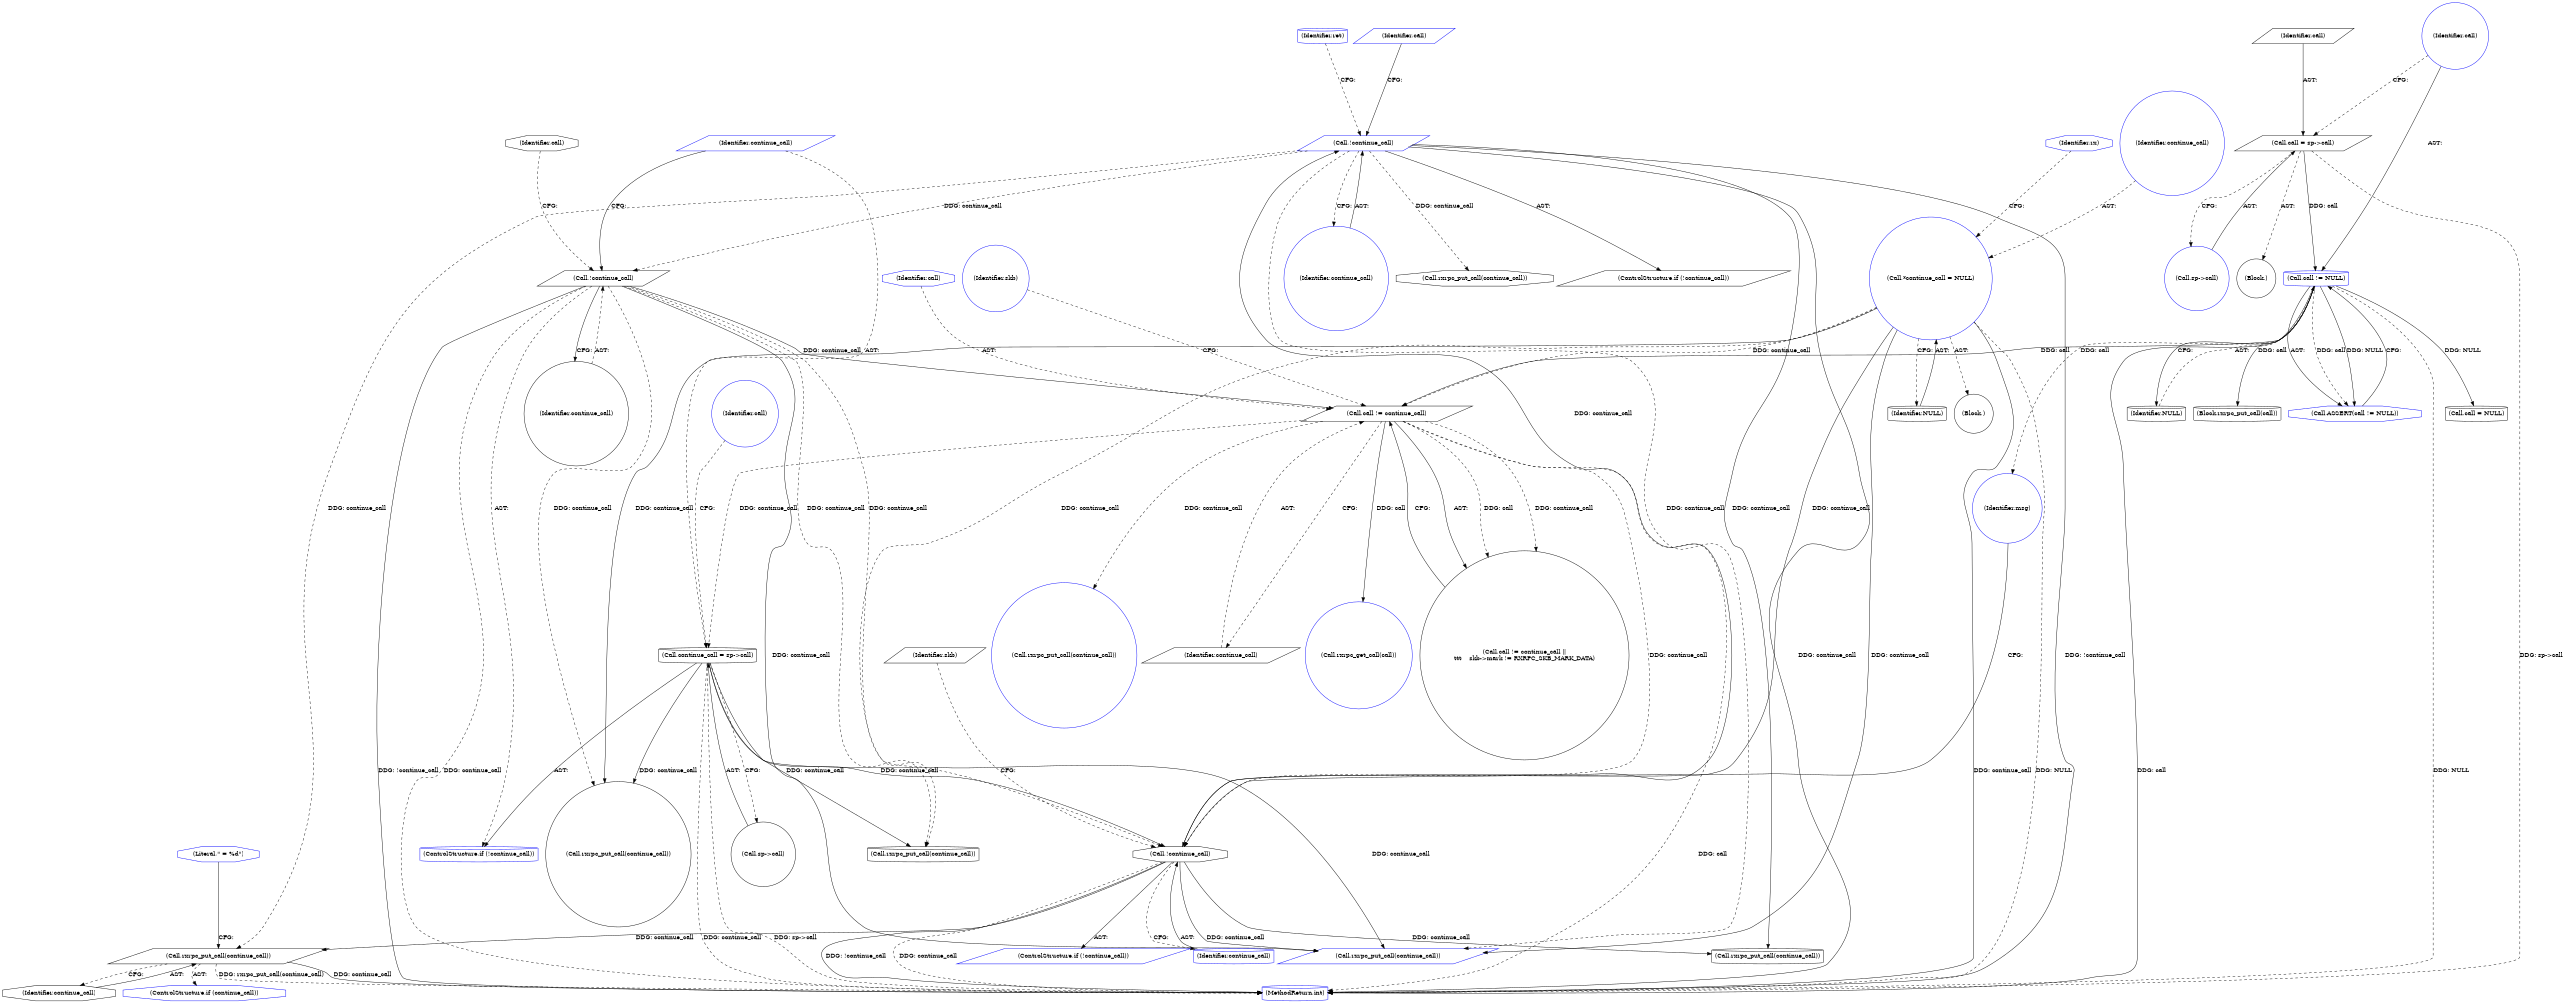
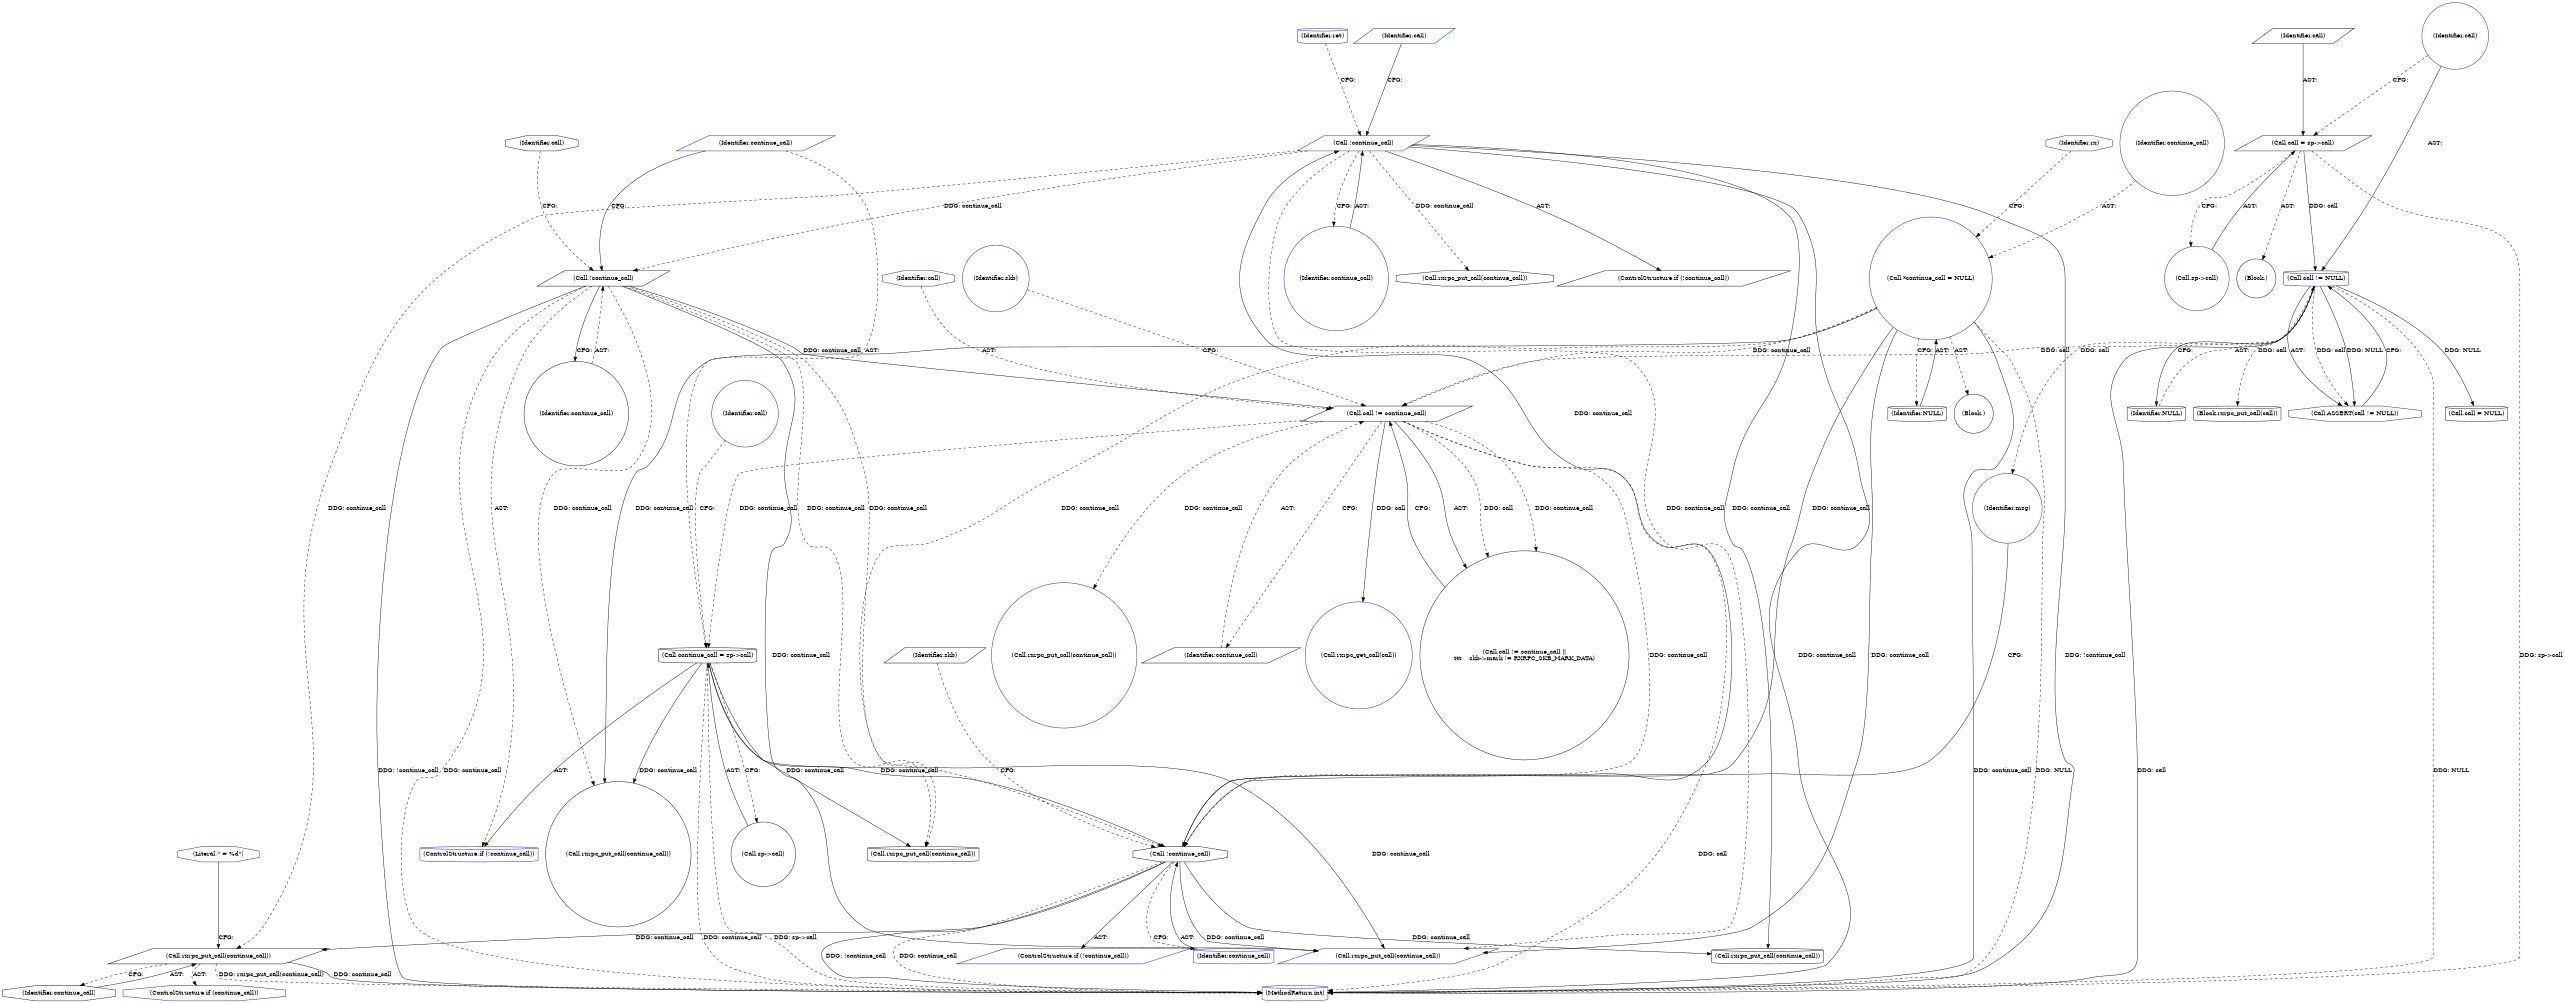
  digraph {
    node [color=black shape=circle]
    edge [style=dashed]
    n1 [label="(Call,rxrpc_put_call(continue_call))" shape=parallelogram]
    n2 [color=blue label="(ControlStructure,if (continue_call))" shape=octagon]
    n3 [color=blue label="(MethodReturn,int)" shape=cylinder]
    n4 [label="(Identifier,continue_call)" shape=octagon]
    n5 [color=blue label="(Call,!continue_call)" shape=parallelogram]
    n6 [label="(Call,!continue_call)" shape=parallelogram]
    n7 [color=blue label="(Identifier,continue_call)"]
    n8 [label="(Call,rxrpc_put_call(continue_call))" shape=octagon]
    n9 [color=blue label="(Call,rxrpc_put_call(continue_call))" shape=parallelogram]
    n10 [label="(Call,rxrpc_put_call(continue_call))" shape=cylinder]
    n11 [label="(ControlStructure,if (!continue_call))" shape=parallelogram]
    n12 [label="(Call,!continue_call)" shape=octagon]
    n13 [label="(Call,call != continue_call)" shape=parallelogram]
    n14 [label="(Call,rxrpc_put_call(continue_call))"]
    n15 [label="(Call,rxrpc_put_call(continue_call))" shape=cylinder]
    n16 [color=blue label="(ControlStructure,if (!continue_call))" shape=cylinder]
    n17 [label="(Identifier,continue_call)"]
    n18 [color=blue label="(Identifier,continue_call)" shape=cylinder]
    n19 [color=blue label="(ControlStructure,if (!continue_call))" shape=parallelogram]
    n20 [color=blue label="(Call,*continue_call = NULL)"]
    n21 [label="(Identifier,NULL)" shape=cylinder]
    n22 [label="(Block,)"]
    n23 [color=blue label="(Call,rxrpc_put_call(continue_call))"]
    n24 [label="(Identifier,continue_call)" shape=parallelogram]
    n25 [color=blue label="(Call,rxrpc_get_call(call))"]
    n26 [label="(Call,call != continue_call ||\n\t\t\t    skb->mark != RXRPC_SKB_MARK_DATA)"]
    n27 [label="(Call,continue_call = sp->call)" shape=cylinder]
    n28 [color=blue label="(Call,call != NULL)" shape=cylinder]
    n29 [label="(Call,call = NULL)" shape=cylinder]
    n30 [label="(Identifier,NULL)" shape=cylinder]
    n31 [label="(Block,rxrpc_put_call(call))" shape=cylinder]
    n32 [color=blue label="(Call,ASSERT(call != NULL))" shape=octagon]
    n33 [color=blue label="(Identifier,msg)"]
    n34 [label="(Call,call = sp->call)" shape=parallelogram]
    n35 [color=blue label="(Call,sp->call)"]
    n36 [label="(Block,)"]
    n37 [label="(Call,sp->call)"]
    n38 [label="(Identifier,call)" shape=parallelogram]
    n39 [label="(Identifier,call)" shape=octagon]
    n40 [color=blue label="(Identifier,call)" shape=octagon]
    n41 [color=blue label="(Identifier,call)"]
    n42 [color=blue label="(Identifier,call)" shape=parallelogram]
    n43 [color=blue label="(Identifier,skb)"]
    n44 [color=blue label="(Identifier,ret)" shape=cylinder]
    n45 [label="(Identifier,skb)" shape=parallelogram]
    n46 [color=blue label="(Identifier,rx)" shape=octagon]
    n47 [color=blue label="(Identifier,continue_call)"]
    n48 [color=blue label="(Identifier,continue_call)" shape=parallelogram]
    n49 [color=blue label="(Identifier,call)"]
    n50 [color=blue label="(Literal,\" = %d\")" shape=octagon]
    n1 -> n2 [label="AST: "]
    n1 -> n3 [label="DDG: rxrpc_put_call(continue_call)"]
    n1 -> n3 [label="DDG: continue_call" style=solid]
    n1 -> n4 [label="CFG: "]
    n4 -> n1 [label="AST: " style=solid]
    n5 -> n1 [label="DDG: continue_call"]
    n5 -> n3 [label="DDG: continue_call" style=solid]
    n5 -> n3 [label="DDG: !continue_call" style=solid]
    n5 -> n6 [label="DDG: continue_call"]
    n5 -> n7 [label="CFG: "]
    n5 -> n8 [label="DDG: continue_call"]
    n5 -> n9 [label="DDG: continue_call"]
    n5 -> n10 [label="DDG: continue_call" style=solid]
    n5 -> n11 [label="AST: " style=solid]
    n6 -> n3 [label="DDG: !continue_call" style=solid]
    n6 -> n3 [label="DDG: continue_call"]
    n6 -> n9 [label="DDG: continue_call" style=solid]
    n6 -> n12 [label="DDG: continue_call"]
    n6 -> n13 [label="DDG: continue_call" style=solid]
    n6 -> n14 [label="DDG: continue_call"]
    n6 -> n15 [label="DDG: continue_call"]
    n6 -> n16 [label="AST: "]
    n6 -> n17 [label="CFG: " style=solid]
    n7 -> n5 [label="AST: " style=solid]
    n12 -> n1 [label="DDG: continue_call" style=solid]
    n12 -> n3 [label="DDG: !continue_call" style=solid]
    n12 -> n3 [label="DDG: continue_call"]
    n12 -> n5 [label="DDG: continue_call" style=solid]
    n12 -> n9 [label="DDG: continue_call" style=solid]
    n12 -> n10 [label="DDG: continue_call" style=solid]
    n12 -> n18 [label="CFG: "]
    n12 -> n19 [label="AST: " style=solid]
    n13 -> n3 [label="DDG: call"]
    n13 -> n12 [label="DDG: continue_call"]
    n13 -> n23 [label="DDG: continue_call"]
    n13 -> n24 [label="CFG: "]
    n13 -> n25 [label="DDG: call" style=solid]
    n13 -> n26 [label="AST: " style=solid]
    n13 -> n26 [label="DDG: call"]
    n13 -> n26 [label="DDG: continue_call"]
    n13 -> n27 [label="DDG: continue_call"]
    n17 -> n6 [label="AST: "]
    n18 -> n12 [label="AST: " style=solid]
    n20 -> n3 [label="DDG: continue_call" style=solid]
    n20 -> n3 [label="DDG: NULL"]
    n20 -> n9 [label="DDG: continue_call" style=solid]
    n20 -> n12 [label="DDG: continue_call" style=solid]
    n20 -> n13 [label="DDG: continue_call"]
    n20 -> n14 [label="DDG: continue_call" style=solid]
    n20 -> n15 [label="DDG: continue_call"]
    n20 -> n21 [label="CFG: "]
    n20 -> n22 [label="AST: "]
    n21 -> n20 [label="AST: " style=solid]
    n24 -> n13 [label="AST: "]
    n26 -> n13 [label="CFG: " style=solid]
    n27 -> n3 [label="DDG: continue_call"]
    n27 -> n3 [label="DDG: sp->call"]
    n27 -> n9 [label="DDG: continue_call" style=solid]
    n27 -> n12 [label="DDG: continue_call" style=solid]
    n27 -> n14 [label="DDG: continue_call" style=solid]
    n27 -> n15 [label="DDG: continue_call" style=solid]
    n27 -> n16 [label="AST: " style=solid]
    n27 -> n37 [label="CFG: "]
    n28 -> n3 [label="DDG: call" style=solid]
    n28 -> n3 [label="DDG: NULL"]
-   n28 -> n13 [label="DDG: call" style=solid]
+   n28 -> n13 [label="DDG: call"]
    n28 -> n29 [label="DDG: NULL" style=solid]
    n28 -> n30 [label="CFG: " style=solid]
-   n28 -> n31 [label="DDG: call" style=solid]
+   n28 -> n31 [label="DDG: call"]
    n28 -> n32 [label="AST: " style=solid]
    n28 -> n32 [label="DDG: call"]
    n28 -> n32 [label="DDG: NULL" style=solid]
    n28 -> n33 [label="DDG: call"]
    n30 -> n28 [label="AST: "]
    n32 -> n28 [label="CFG: " style=solid]
    n33 -> n12 [label="CFG: " style=solid]
    n34 -> n3 [label="DDG: sp->call"]
    n34 -> n28 [label="DDG: call" style=solid]
    n34 -> n35 [label="CFG: "]
    n34 -> n36 [label="AST: "]
    n35 -> n34 [label="AST: " style=solid]
    n37 -> n27 [label="AST: " style=solid]
    n38 -> n34 [label="AST: " style=solid]
    n39 -> n6 [label="CFG: "]
    n40 -> n13 [label="AST: "]
    n41 -> n28 [label="AST: " style=solid]
    n41 -> n34 [label="CFG: "]
    n42 -> n5 [label="CFG: " style=solid]
    n43 -> n13 [label="CFG: "]
    n44 -> n5 [label="CFG: "]
    n45 -> n12 [label="CFG: "]
    n46 -> n20 [label="CFG: "]
    n47 -> n20 [label="AST: "]
    n48 -> n6 [label="CFG: " style=solid]
    n48 -> n27 [label="AST: "]
    n49 -> n27 [label="CFG: "]
    n50 -> n1 [label="CFG: " style=solid]
  }
